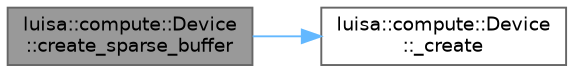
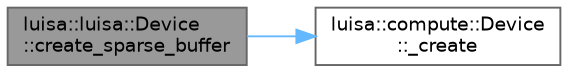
  digraph {
    rankdir=LR
    node [fontname=Helvetica fontsize=10 shape=box style=filled]
-   n1 [color=gray40 fillcolor=grey60 fontcolor=black height=0.2 label="luisa::compute::Device\l::create_sparse_buffer" width=0.4]
+   n1 [color=gray40 fillcolor=grey60 fontcolor=black height=0.2 label="luisa::luisa::Device\l::create_sparse_buffer" width=0.4]
    n2 [color=grey40 fillcolor=white height=0.2 label="luisa::compute::Device\l::_create" width=0.4]
    n1 -> n2 [color=steelblue1 fontname=Helvetica fontsize=10 labelfontname=Helvetica labelfontsize=10 style=solid]
  }
